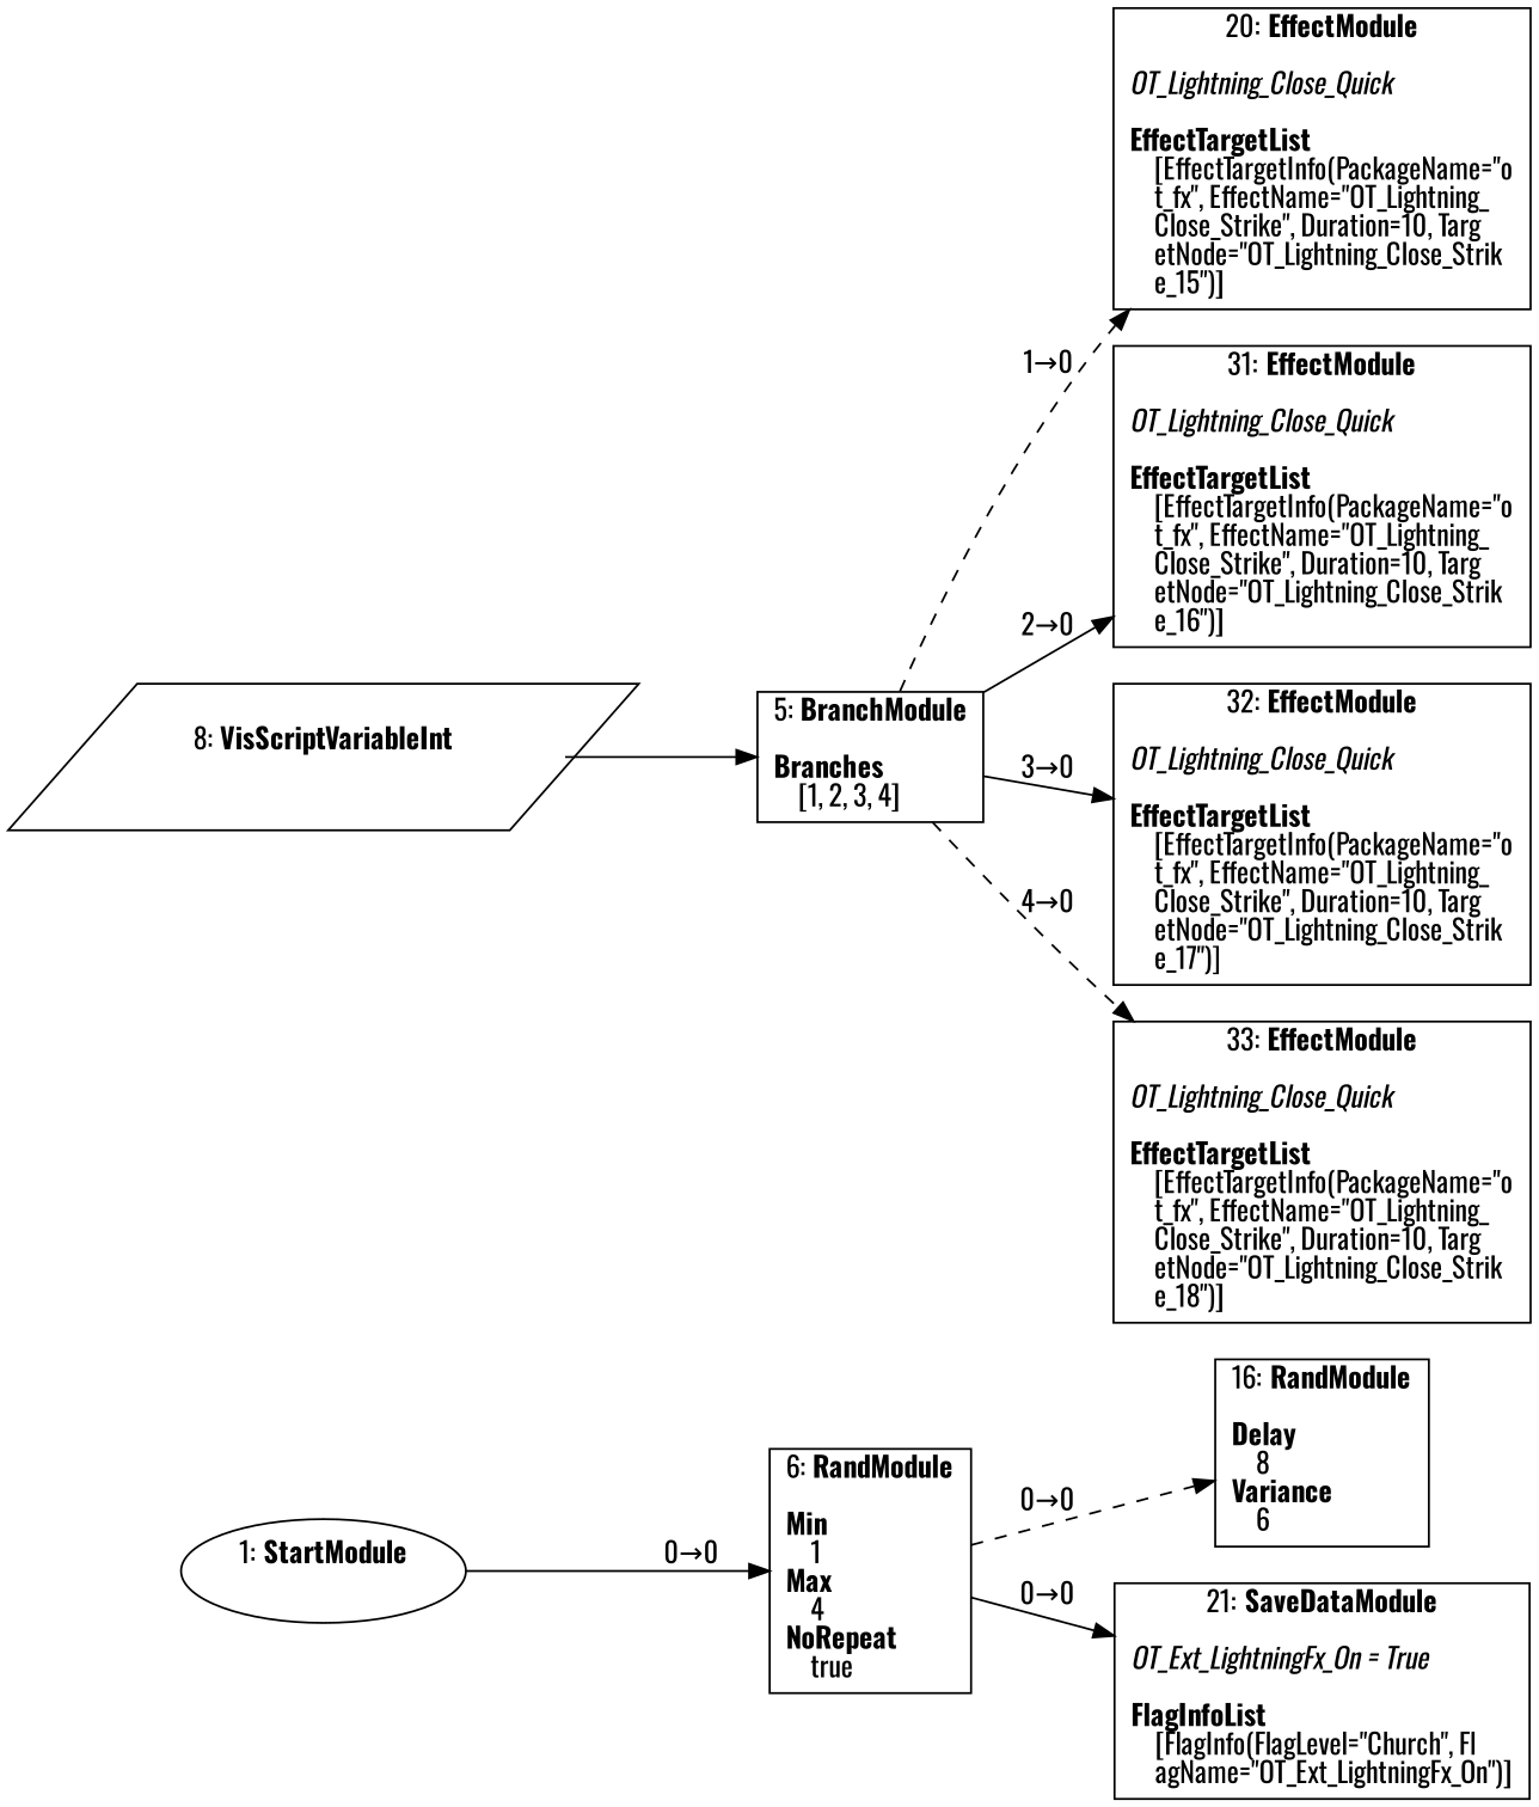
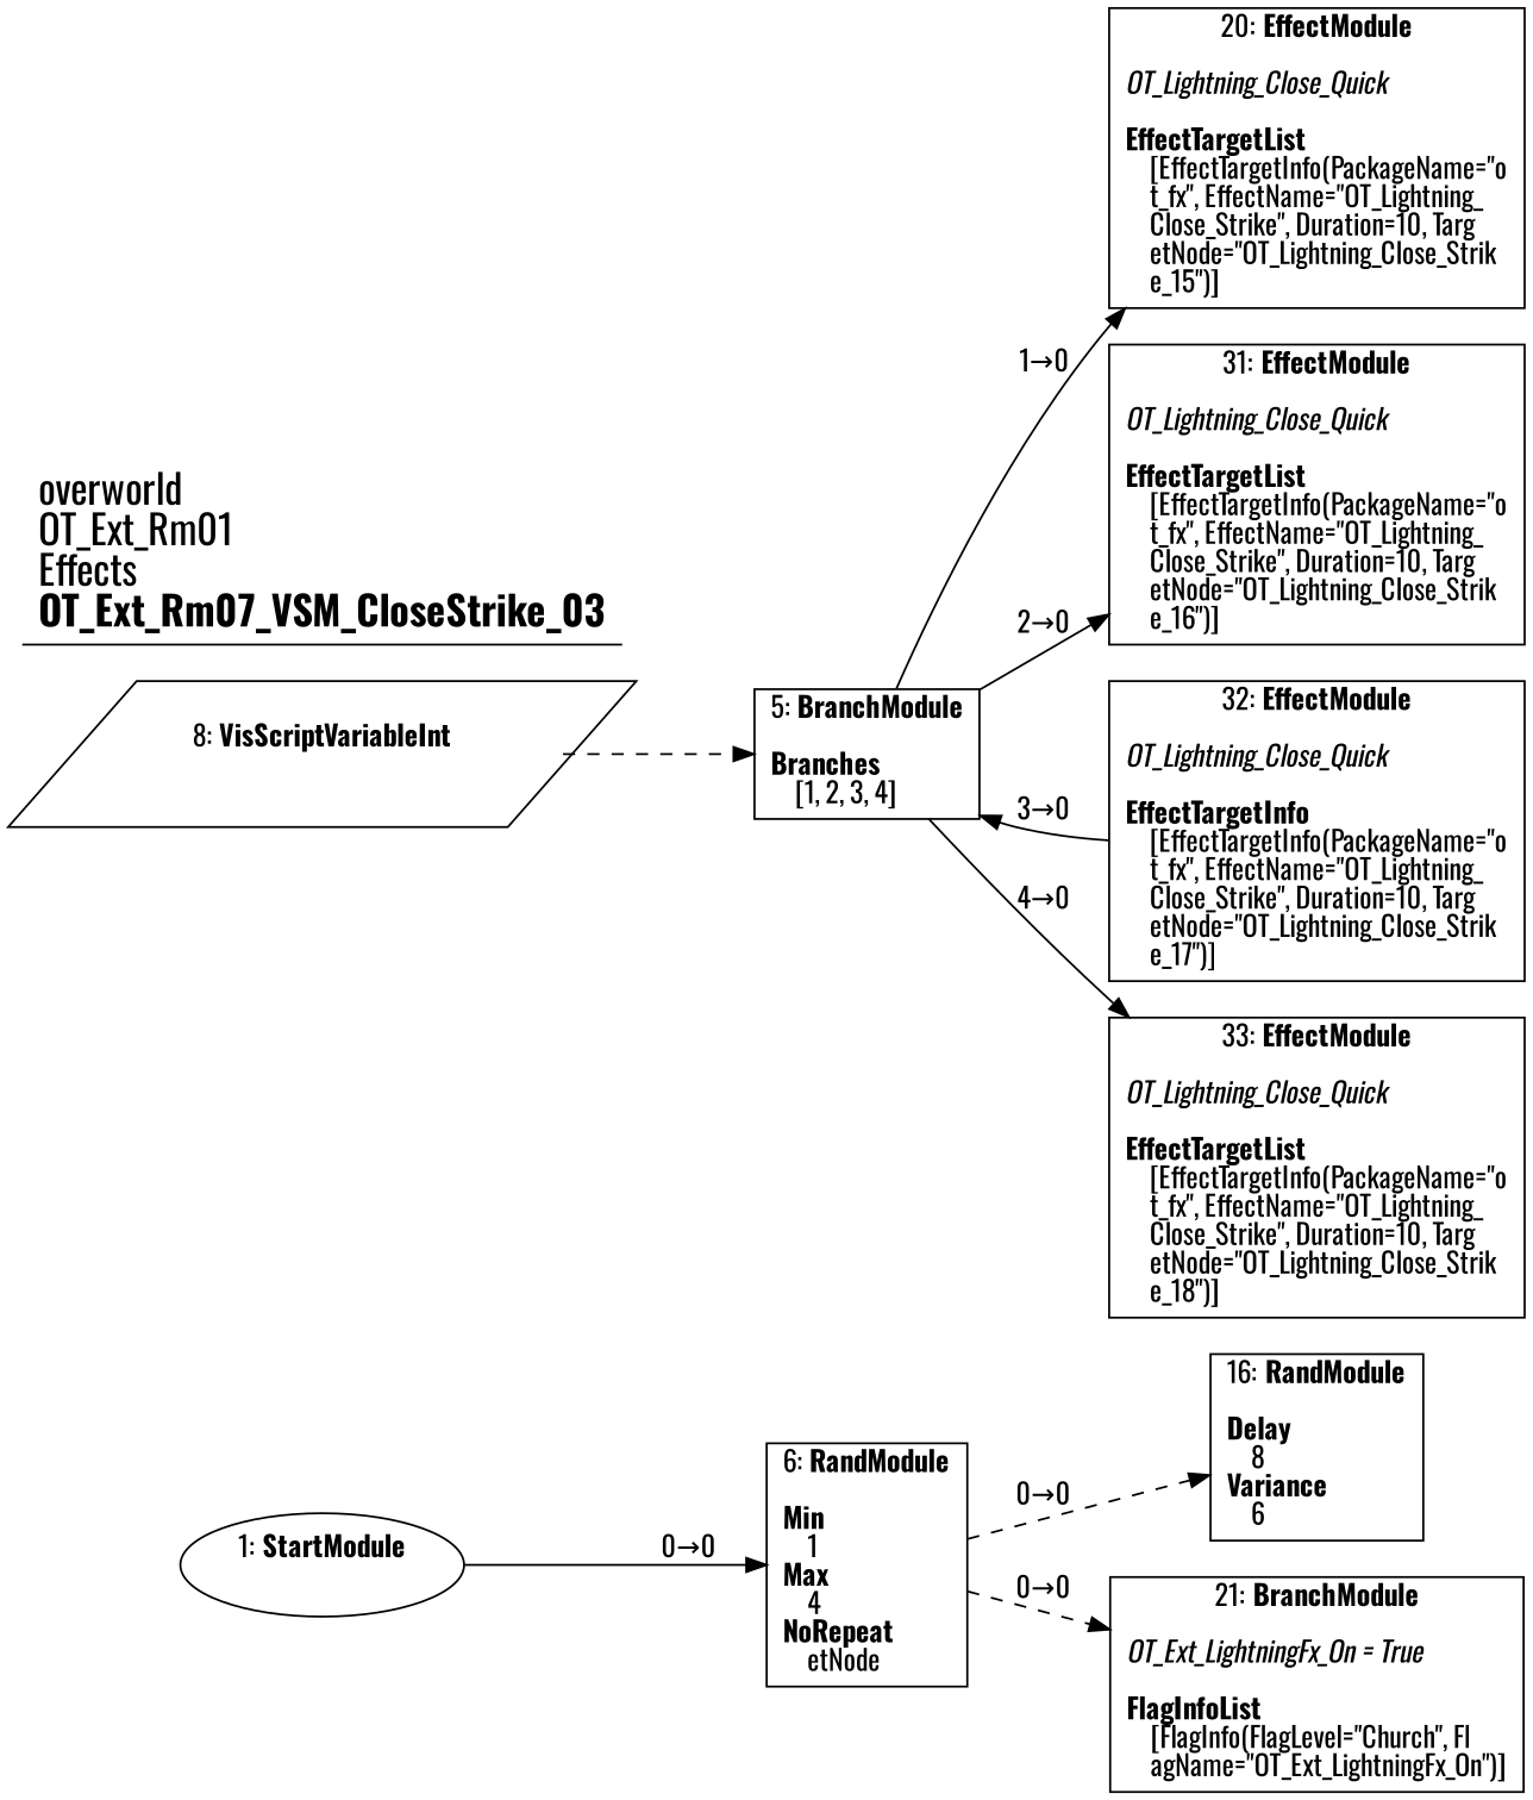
  digraph {
    fontname=Oswald
    rankdir=LR
    splines=spline
    node [fontname=Oswald shape=box]
    edge [fontname=Oswald]
    n1 [label=<1: <b>StartModule</b><br/><br/>> shape=oval]
-   n2 [label=<6: <b>RandModule</b><br/><br/><b>Min</b><br align="left"/>    1<br align="left"/><b>Max</b><br align="left"/>    4<br align="left"/><b>NoRepeat</b><br align="left"/>    true<br align="left"/>>]
+   n2 [label=<6: <b>RandModule</b><br/><br/><b>Min</b><br align="left"/>    1<br align="left"/><b>Max</b><br align="left"/>    4<br align="left"/><b>NoRepeat</b><br align="left"/>    etNode<br align="left"/>>]
    n3 [label=<16: <b>RandModule</b><br/><br/><b>Delay</b><br align="left"/>    8<br align="left"/><b>Variance</b><br align="left"/>    6<br align="left"/>>]
-   n4 [label=<21: <b>SaveDataModule</b><br/><br/><i>OT_Ext_LightningFx_On = True<br align="left"/></i><br align="left"/><b>FlagInfoList</b><br align="left"/>    [FlagInfo(FlagLevel=&quot;Church&quot;, Fl<br align="left"/>    agName=&quot;OT_Ext_LightningFx_On&quot;)]<br align="left"/>>]
+   n4 [label=<21: <b>BranchModule</b><br/><br/><i>OT_Ext_LightningFx_On = True<br align="left"/></i><br align="left"/><b>FlagInfoList</b><br align="left"/>    [FlagInfo(FlagLevel=&quot;Church&quot;, Fl<br align="left"/>    agName=&quot;OT_Ext_LightningFx_On&quot;)]<br align="left"/>>]
    n5 [label=<8: <b>VisScriptVariableInt</b><br/><br/>> shape=parallelogram]
    n6 [label=<5: <b>BranchModule</b><br/><br/><b>Branches</b><br align="left"/>    [1, 2, 3, 4]<br align="left"/>>]
    n7 [label=<20: <b>EffectModule</b><br/><br/><i>OT_Lightning_Close_Quick<br align="left"/></i><br align="left"/><b>EffectTargetList</b><br align="left"/>    [EffectTargetInfo(PackageName=&quot;o<br align="left"/>    t_fx&quot;, EffectName=&quot;OT_Lightning_<br align="left"/>    Close_Strike&quot;, Duration=10, Targ<br align="left"/>    etNode=&quot;OT_Lightning_Close_Strik<br align="left"/>    e_15&quot;)]<br align="left"/>>]
    n8 [label=<31: <b>EffectModule</b><br/><br/><i>OT_Lightning_Close_Quick<br align="left"/></i><br align="left"/><b>EffectTargetList</b><br align="left"/>    [EffectTargetInfo(PackageName=&quot;o<br align="left"/>    t_fx&quot;, EffectName=&quot;OT_Lightning_<br align="left"/>    Close_Strike&quot;, Duration=10, Targ<br align="left"/>    etNode=&quot;OT_Lightning_Close_Strik<br align="left"/>    e_16&quot;)]<br align="left"/>>]
-   n9 [label=<32: <b>EffectModule</b><br/><br/><i>OT_Lightning_Close_Quick<br align="left"/></i><br align="left"/><b>EffectTargetList</b><br align="left"/>    [EffectTargetInfo(PackageName=&quot;o<br align="left"/>    t_fx&quot;, EffectName=&quot;OT_Lightning_<br align="left"/>    Close_Strike&quot;, Duration=10, Targ<br align="left"/>    etNode=&quot;OT_Lightning_Close_Strik<br align="left"/>    e_17&quot;)]<br align="left"/>>]
+   n9 [label=<32: <b>EffectModule</b><br/><br/><i>OT_Lightning_Close_Quick<br align="left"/></i><br align="left"/><b>EffectTargetInfo</b><br align="left"/>    [EffectTargetInfo(PackageName=&quot;o<br align="left"/>    t_fx&quot;, EffectName=&quot;OT_Lightning_<br align="left"/>    Close_Strike&quot;, Duration=10, Targ<br align="left"/>    etNode=&quot;OT_Lightning_Close_Strik<br align="left"/>    e_17&quot;)]<br align="left"/>>]
    n10 [label=<33: <b>EffectModule</b><br/><br/><i>OT_Lightning_Close_Quick<br align="left"/></i><br align="left"/><b>EffectTargetList</b><br align="left"/>    [EffectTargetInfo(PackageName=&quot;o<br align="left"/>    t_fx&quot;, EffectName=&quot;OT_Lightning_<br align="left"/>    Close_Strike&quot;, Duration=10, Targ<br align="left"/>    etNode=&quot;OT_Lightning_Close_Strik<br align="left"/>    e_18&quot;)]<br align="left"/>>]
+   n11 [label=<<font point-size="20">overworld<br align="left"/>OT_Ext_Rm01<br align="left"/>Effects<br align="left"/><b>OT_Ext_Rm07_VSM_CloseStrike_03</b><br align="left"/></font>> shape=underline]
    n1 -> n2 [label="0→0"]
    n2 -> n3 [label="0→0" style=dashed]
-   n2 -> n4 [label="0→0"]
-   n5 -> n6 [style=solid]
-   n6 -> n7 [label="1→0" style=dashed]
+   n2 -> n4 [label="0→0" style=dashed]
+   n5 -> n6 [style=dashed]
+   n6 -> n7 [label="1→0"]
    n6 -> n8 [label="2→0"]
-   n6 -> n9 [label="3→0"]
-   n6 -> n10 [label="4→0" style=dashed]
+   n9 -> n6 [label="3→0"]
+   n6 -> n10 [label="4→0"]
  }
